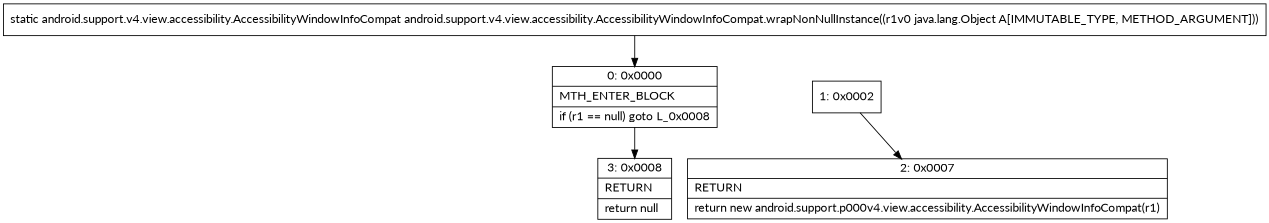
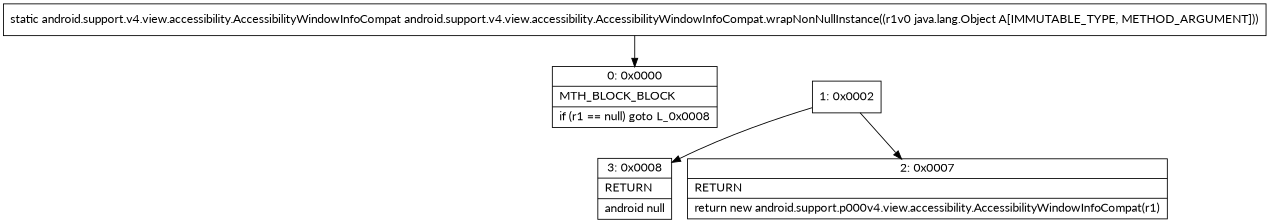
  digraph {
    fontname=Lato
    node [fontname=Lato shape=record]
    edge [fontname=Lato]
-   n1 [label="{0\:\ 0x0000|MTH_ENTER_BLOCK\l|if (r1 == null) goto L_0x0008\l}"]
-   n2 [label="{3\:\ 0x0008|RETURN\l|return null\l}"]
+   n1 [label="{0\:\ 0x0000|MTH_BLOCK_BLOCK\l|if (r1 == null) goto L_0x0008\l}"]
+   n2 [label="{3\:\ 0x0008|RETURN\l|android null\l}"]
    n3 [label="{1\:\ 0x0002}"]
    n4 [label="{2\:\ 0x0007|RETURN\l|return new android.support.p000v4.view.accessibility.AccessibilityWindowInfoCompat(r1)\l}"]
    n5 [label="{static android.support.v4.view.accessibility.AccessibilityWindowInfoCompat android.support.v4.view.accessibility.AccessibilityWindowInfoCompat.wrapNonNullInstance((r1v0 java.lang.Object A[IMMUTABLE_TYPE, METHOD_ARGUMENT])) }"]
-   n1 -> n2
+   n3 -> n2
    n3 -> n4
    n5 -> n1
  }
